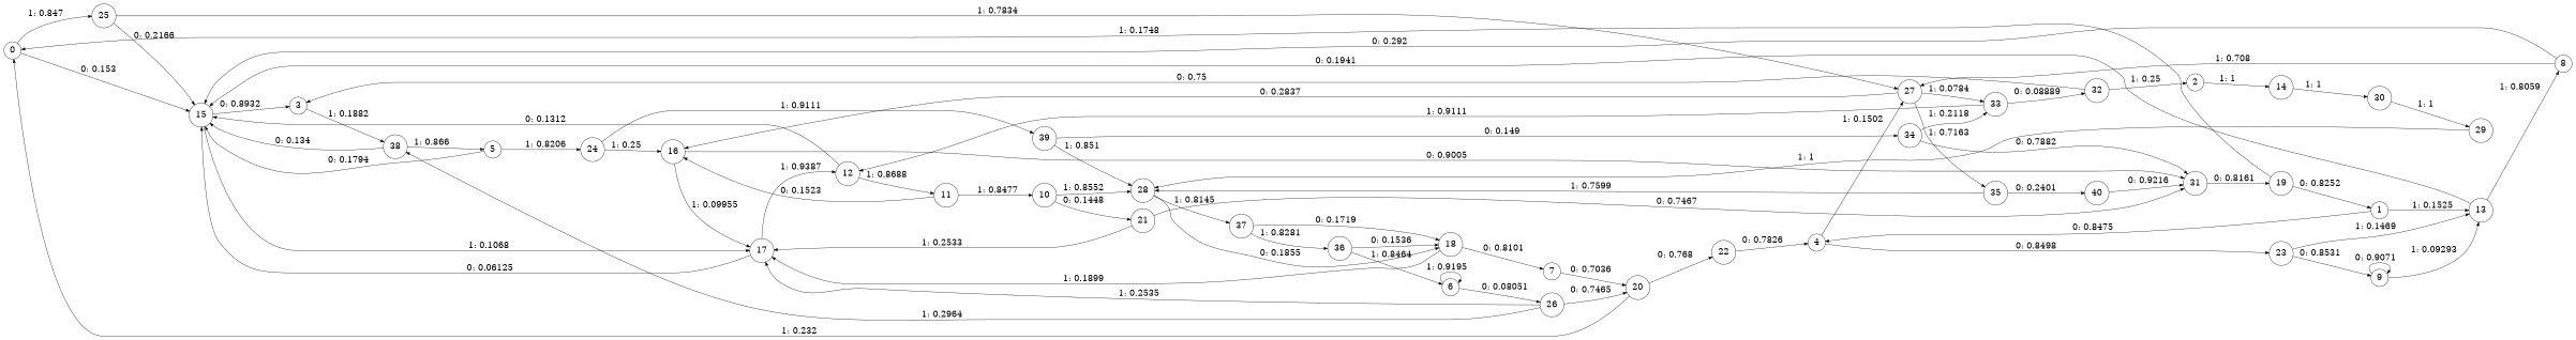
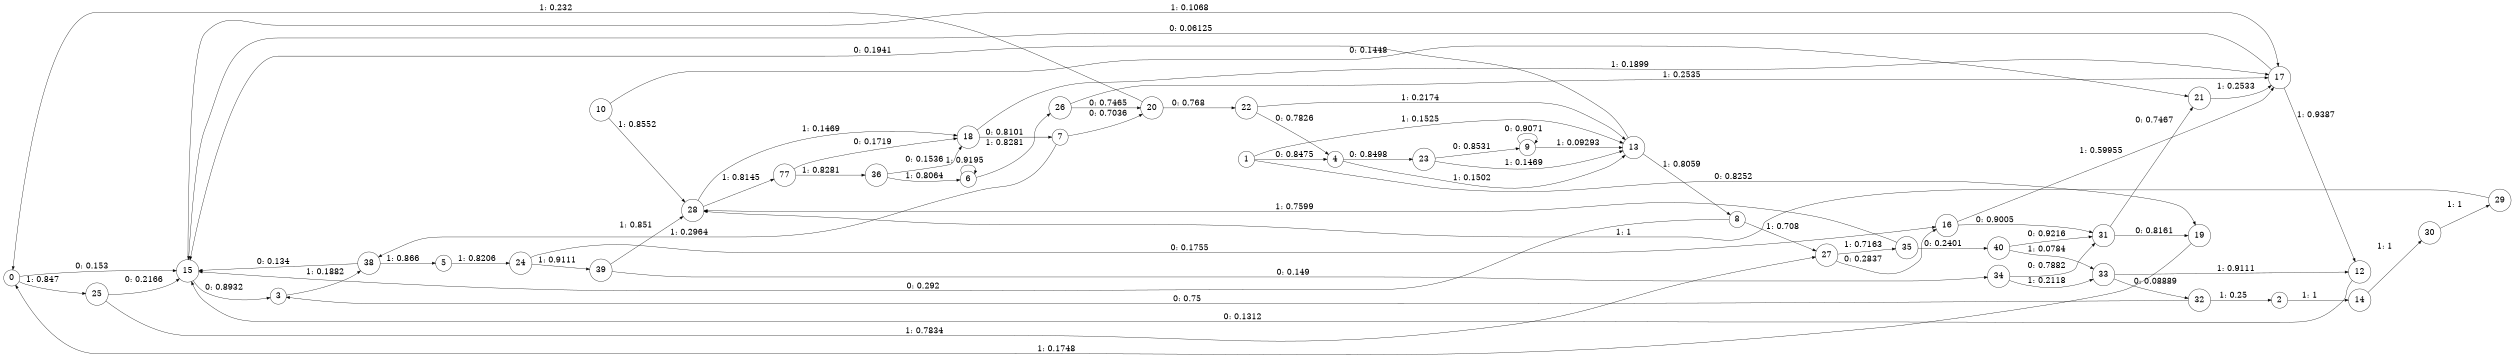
  digraph {
    rankdir=LR
    node [fontsize=24 shape=circle]
    edge [fontsize=24]
    0
    15
    25
    3
    17
    27
    38
    12
    16
    35
    1
    4
    13
    23
    8
    9
    2
    14
    30
    29
    19
    5
    24
    39
    31
    28
    34
    6
    26
    20
    7
    22
    40
    10
    21
    18
-   37
+   37 [label=77]
    36
-   11
    33
    32
    0 -> 15 [label="0: 0.153    "]
    0 -> 25 [label="1: 0.847    "]
    15 -> 3 [label="0: 0.8932   "]
    15 -> 17 [label="1: 0.1068   "]
    25 -> 15 [label="0: 0.2166   "]
    25 -> 27 [label="1: 0.7834   "]
    3 -> 38 [label="1: 0.1882   "]
    17 -> 15 [label="0: 0.06125  "]
    17 -> 12 [label="1: 0.9387   "]
    27 -> 16 [label="0: 0.2837   "]
    27 -> 35 [label="1: 0.7163   "]
    38 -> 15 [label="0: 0.134    "]
    38 -> 5 [label="1: 0.866    "]
    12 -> 15 [label="0: 0.1312   "]
-   12 -> 11 [label="1: 0.8688   "]
-   16 -> 17 [label="1: 0.09955  "]
+   16 -> 17 [label="1: 0.59955  "]
    16 -> 31 [label="0: 0.9005   "]
    35 -> 28 [label="1: 0.7599   "]
    35 -> 40 [label="0: 0.2401   "]
    1 -> 4 [label="0: 0.8475   "]
    1 -> 13 [label="1: 0.1525   "]
-   4 -> 27 [label="1: 0.1502   "]
+   4 -> 13 [label="1: 0.1502   "]
    4 -> 23 [label="0: 0.8498   "]
    13 -> 15 [label="0: 0.1941   "]
    13 -> 8 [label="1: 0.8059   "]
    23 -> 13 [label="1: 0.1469   "]
    23 -> 9 [label="0: 0.8531   "]
    8 -> 15 [label="0: 0.292    "]
    8 -> 27 [label="1: 0.708    "]
    9 -> 13 [label="1: 0.09293  "]
    9 -> 9 [label="0: 0.9071   "]
    2 -> 14 [label="1: 1        "]
    14 -> 30 [label="1: 1        "]
    30 -> 29 [label="1: 1        "]
    29 -> 28 [label="1: 1        "]
    19 -> 0 [label="1: 0.1748   "]
-   19 -> 1 [label="0: 0.8252   "]
-   5 -> 15 [label="0: 0.1794   "]
+   1 -> 19 [label="0: 0.8252   "]
    5 -> 24 [label="1: 0.8206   "]
-   24 -> 16 [label="1: 0.25     "]
+   24 -> 16 [label="0: 0.1755   "]
    24 -> 39 [label="1: 0.9111   "]
    39 -> 28 [label="1: 0.851    "]
    39 -> 34 [label="0: 0.149    "]
    31 -> 19 [label="0: 0.8161   "]
-   28 -> 18 [label="0: 0.1855   "]
+   28 -> 18 [label="1: 0.1469   "]
    28 -> 37 [label="1: 0.8145   "]
    34 -> 31 [label="0: 0.7882   "]
    34 -> 33 [label="1: 0.2118   "]
    6 -> 6 [label="1: 0.9195   "]
-   6 -> 26 [label="0: 0.08051  "]
+   6 -> 26 [label="1: 0.8281   "]
    26 -> 17 [label="1: 0.2535   "]
    26 -> 20 [label="0: 0.7465   "]
    20 -> 0 [label="1: 0.232    "]
    20 -> 22 [label="0: 0.768    "]
-   26 -> 38 [label="1: 0.2964   "]
+   7 -> 38 [label="1: 0.2964   "]
    7 -> 20 [label="0: 0.7036   "]
    22 -> 4 [label="0: 0.7826   "]
+   22 -> 13 [label="1: 0.2174   "]
    40 -> 31 [label="0: 0.9216   "]
-   27 -> 33 [label="1: 0.0784   "]
+   40 -> 33 [label="1: 0.0784   "]
    10 -> 28 [label="1: 0.8552   "]
    10 -> 21 [label="0: 0.1448   "]
    21 -> 17 [label="1: 0.2533   "]
-   21 -> 31 [label="0: 0.7467   "]
+   31 -> 21 [label="0: 0.7467   "]
    18 -> 17 [label="1: 0.1899   "]
    18 -> 7 [label="0: 0.8101   "]
    37 -> 18 [label="0: 0.1719   "]
    37 -> 36 [label="1: 0.8281   "]
-   36 -> 6 [label="1: 0.8464   "]
+   36 -> 6 [label="1: 0.8064   "]
    36 -> 18 [label="0: 0.1536   "]
-   11 -> 16 [label="0: 0.1523   "]
-   11 -> 10 [label="1: 0.8477   "]
    33 -> 12 [label="1: 0.9111   "]
    33 -> 32 [label="0: 0.08889  "]
    32 -> 3 [label="0: 0.75     "]
    32 -> 2 [label="1: 0.25     "]
  }
